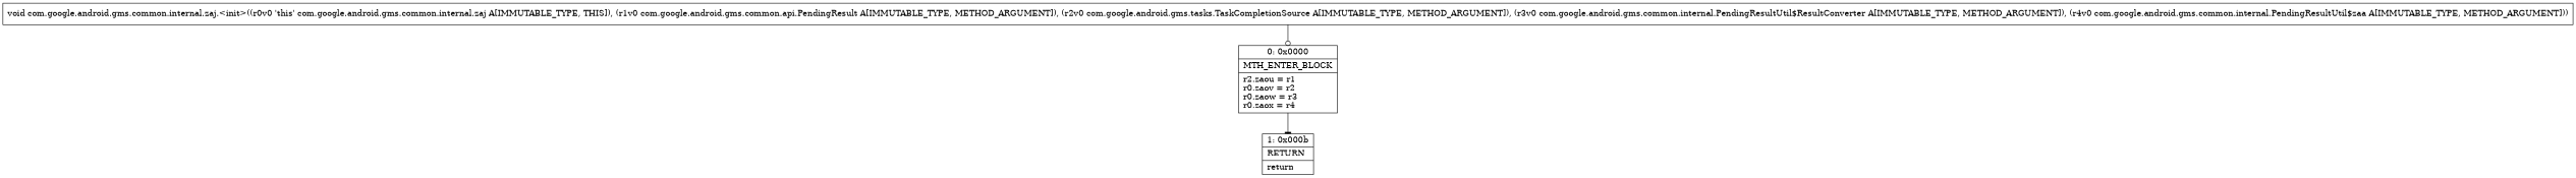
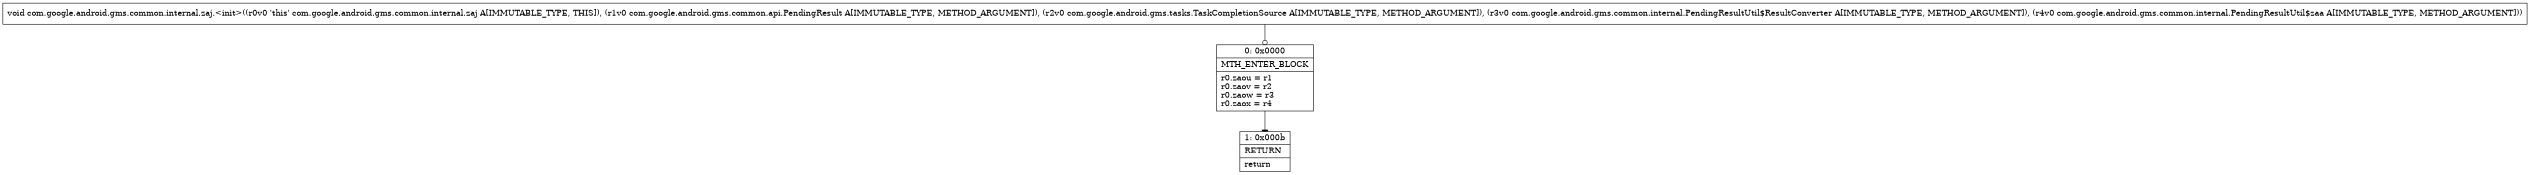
  digraph {
    node [shape=record]
-   n1 [label="{0\:\ 0x0000|MTH_ENTER_BLOCK\l|r2.zaou = r1\lr0.zaov = r2\lr0.zaow = r3\lr0.zaox = r4\l}"]
+   n1 [label="{0\:\ 0x0000|MTH_ENTER_BLOCK\l|r0.zaou = r1\lr0.zaov = r2\lr0.zaow = r3\lr0.zaox = r4\l}"]
    n2 [label="{1\:\ 0x000b|RETURN\l|return\l}"]
    n3 [label="{void com.google.android.gms.common.internal.zaj.\<init\>((r0v0 'this' com.google.android.gms.common.internal.zaj A[IMMUTABLE_TYPE, THIS]), (r1v0 com.google.android.gms.common.api.PendingResult A[IMMUTABLE_TYPE, METHOD_ARGUMENT]), (r2v0 com.google.android.gms.tasks.TaskCompletionSource A[IMMUTABLE_TYPE, METHOD_ARGUMENT]), (r3v0 com.google.android.gms.common.internal.PendingResultUtil$ResultConverter A[IMMUTABLE_TYPE, METHOD_ARGUMENT]), (r4v0 com.google.android.gms.common.internal.PendingResultUtil$zaa A[IMMUTABLE_TYPE, METHOD_ARGUMENT])) }"]
    n1 -> n2 [arrowhead=tee]
    n3 -> n1 [arrowhead=odot]
  }
